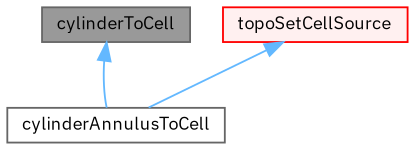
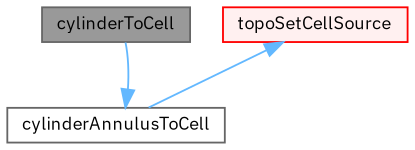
  digraph {
    fontname="IBM Plex Sans"
    node [color=gray40 fontname="IBM Plex Sans" fontsize=10 shape=box style=filled]
    edge [color=steelblue1 dir=back fontname="IBM Plex Sans" fontsize=10 labelfontname=Helvetica labelfontsize=10 style=solid]
    n1 [fillcolor=grey60 fontcolor=black height=0.2 label=cylinderToCell width=0.4]
    n2 [fillcolor=white height=0.2 label=cylinderAnnulusToCell width=0.4]
    n3 [color=red fillcolor="#FFF0F0" height=0.2 label=topoSetCellSource width=0.4]
-   n1 -> n2
+   n2 -> n1
    n3 -> n2
  }
